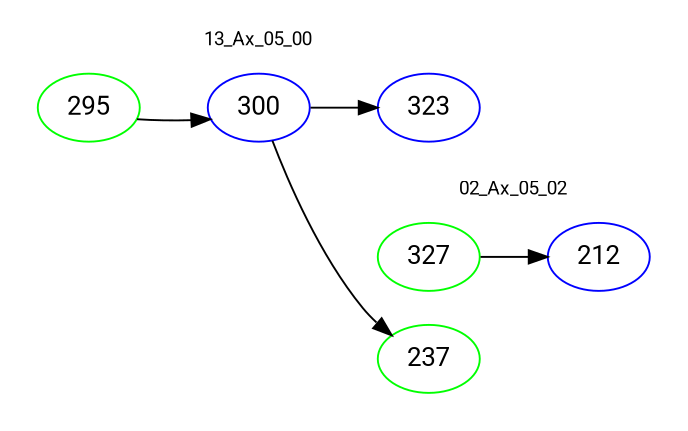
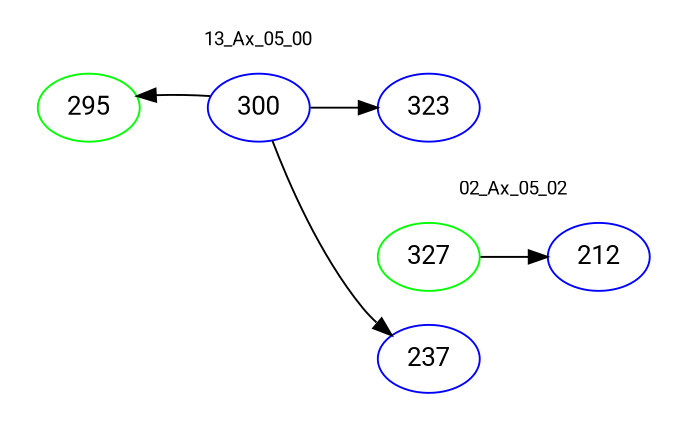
  digraph {
    fontname=Roboto
    rankdir=LR
    node [color=blue fontname=Roboto]
    edge [color=black fontname=Roboto]
    n1 [color=green label=327]
    n2 [label=212]
-   n3 [color=green label=237]
+   n3 [label=237]
    n4 [color=green label=295]
    n5 [label=300]
    n6 [label=323]
    subgraph cluster_1 {
      color=white
      fontsize=10
      label="02_Ax_05_02"
      n1
      n2
      n3
    }
    subgraph cluster_2 {
      color=white
      fontsize=10
      label="13_Ax_05_00"
      n4
      n5
      n6
    }
    n1 -> n2
-   n4 -> n5
+   n5 -> n4
    n5 -> n3
    n5 -> n6
  }
